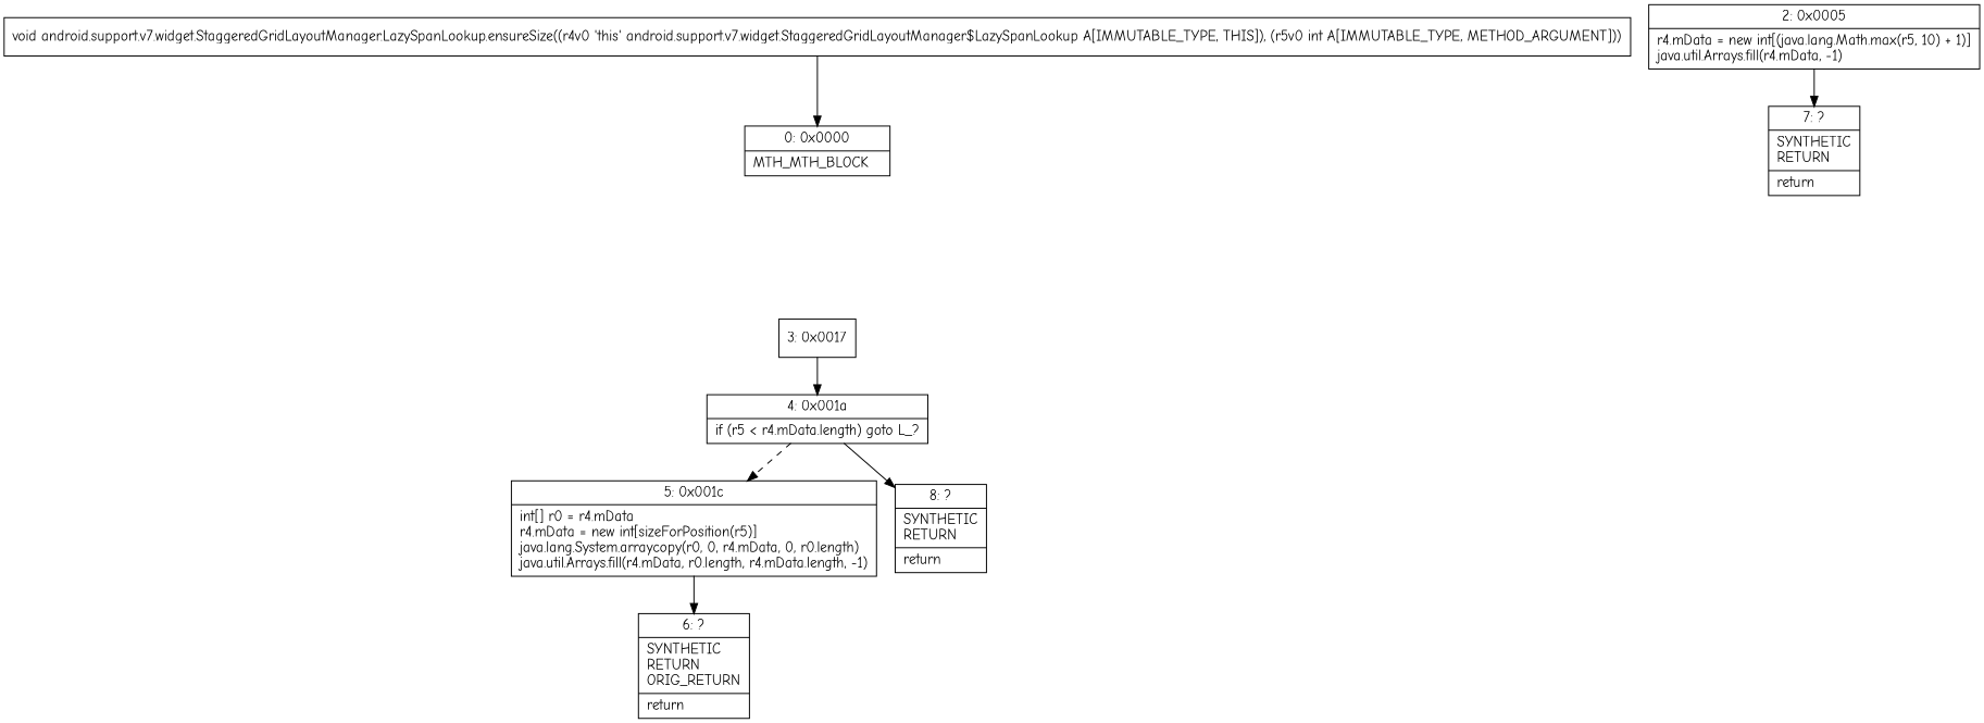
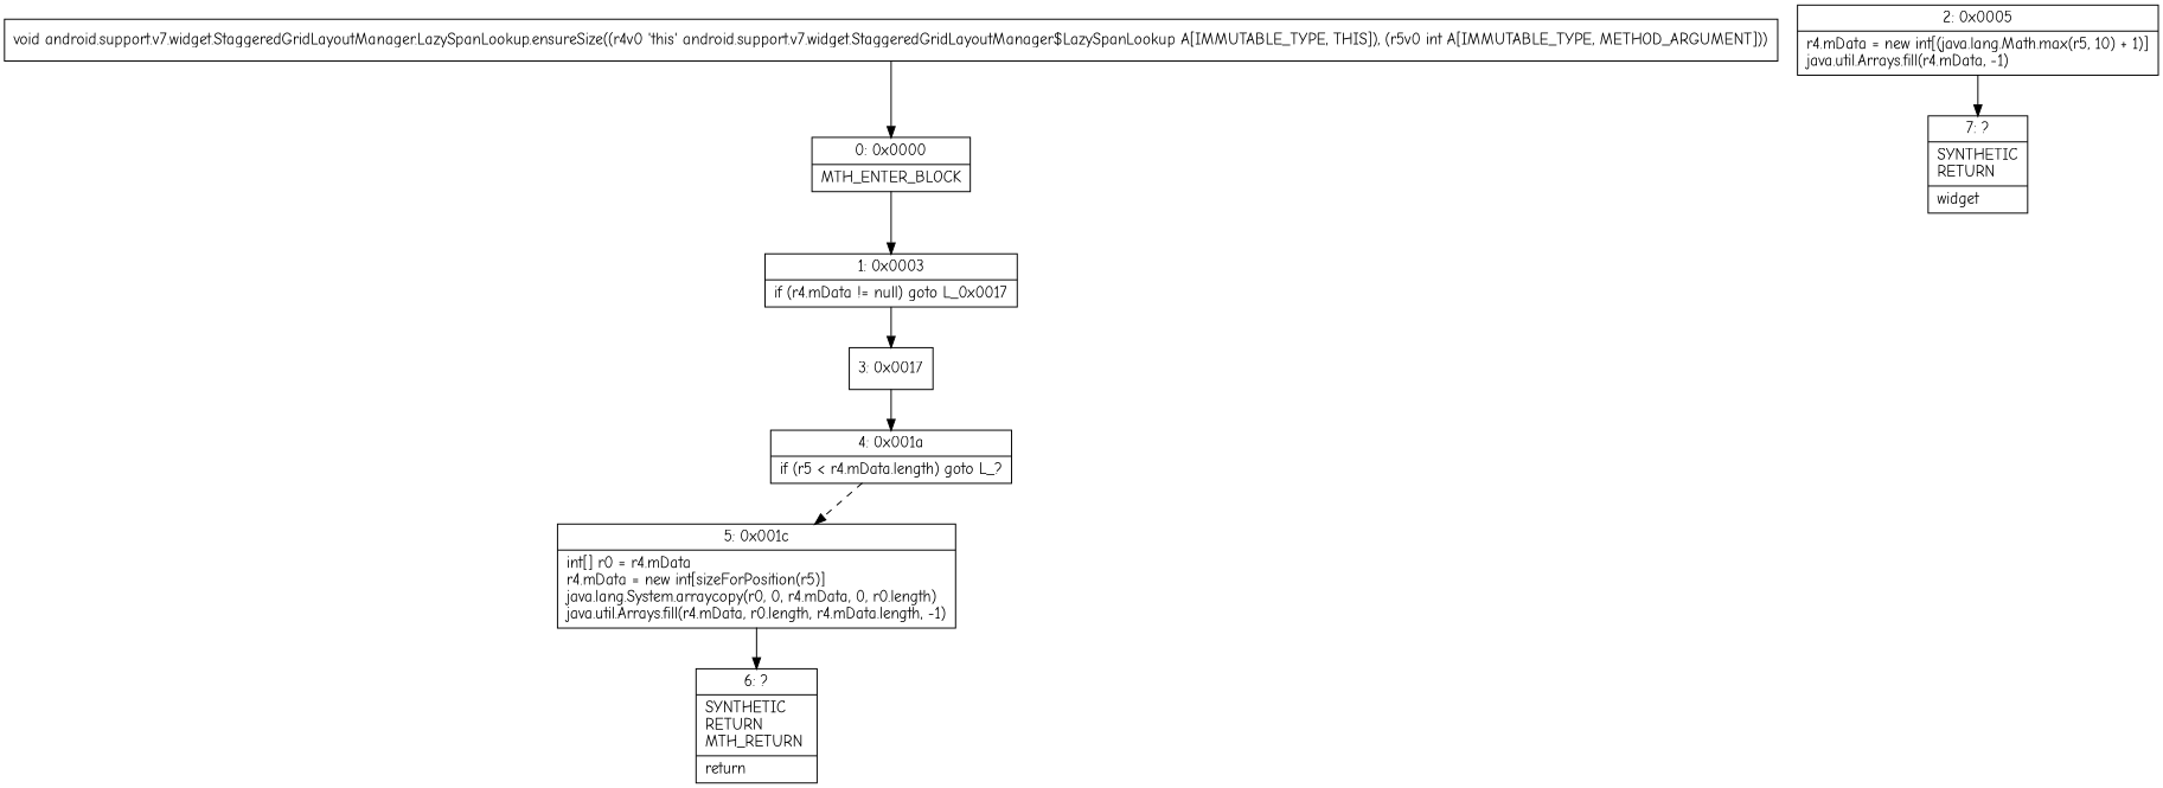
  digraph {
    fontname="Comic Neue"
    node [fontname="Comic Neue" shape=record]
    edge [fontname="Comic Neue"]
-   n1 [label="{0\:\ 0x0000|MTH_MTH_BLOCK\l}"]
+   n1 [label="{0\:\ 0x0000|MTH_ENTER_BLOCK\l}"]
+   n2 [label="{1\:\ 0x0003|if (r4.mData != null) goto L_0x0017\l}"]
    n3 [label="{3\:\ 0x0017}"]
    n4 [label="{2\:\ 0x0005|r4.mData = new int[(java.lang.Math.max(r5, 10) + 1)]\ljava.util.Arrays.fill(r4.mData, \-1)\l}"]
-   n5 [label="{7\:\ ?|SYNTHETIC\lRETURN\l|return\l}"]
+   n5 [label="{7\:\ ?|SYNTHETIC\lRETURN\l|widget\l}"]
    n6 [label="{4\:\ 0x001a|if (r5 \< r4.mData.length) goto L_?\l}"]
    n7 [label="{5\:\ 0x001c|int[] r0 = r4.mData\lr4.mData = new int[sizeForPosition(r5)]\ljava.lang.System.arraycopy(r0, 0, r4.mData, 0, r0.length)\ljava.util.Arrays.fill(r4.mData, r0.length, r4.mData.length, \-1)\l}"]
-   n8 [label="{8\:\ ?|SYNTHETIC\lRETURN\l|return\l}"]
-   n9 [label="{6\:\ ?|SYNTHETIC\lRETURN\lORIG_RETURN\l|return\l}"]
+   n9 [label="{6\:\ ?|SYNTHETIC\lRETURN\lMTH_RETURN\l|return\l}"]
    n10 [label="{void android.support.v7.widget.StaggeredGridLayoutManager.LazySpanLookup.ensureSize((r4v0 'this' android.support.v7.widget.StaggeredGridLayoutManager$LazySpanLookup A[IMMUTABLE_TYPE, THIS]), (r5v0 int A[IMMUTABLE_TYPE, METHOD_ARGUMENT])) }"]
+   n1 -> n2
+   n2 -> n3
    n3 -> n6
    n4 -> n5
    n6 -> n7 [style=dashed]
-   n6 -> n8
    n7 -> n9
    n10 -> n1
  }
